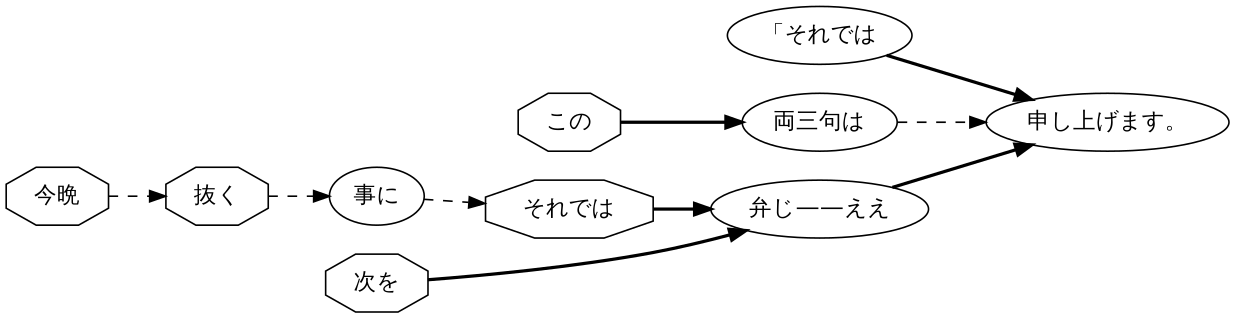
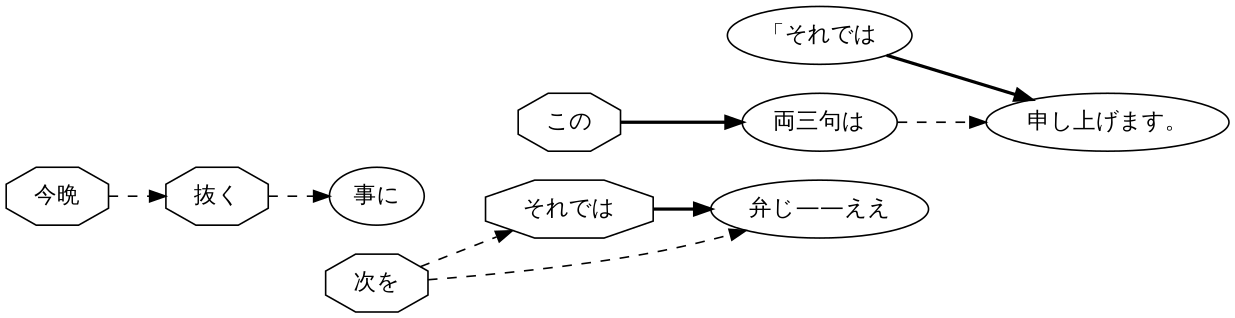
  digraph {
    fontname=Merriweather
    rankdir=LR
    node [fontname=Merriweather shape=ellipse]
    edge [fontname=Merriweather style=bold]
    n1 [label="「それでは"]
    n2 [label="申し上げます。"]
    n3 [label="この" shape=octagon]
    n4 [label="両三句は"]
    n5 [label="今晩" shape=octagon]
    n6 [label="抜く" shape=octagon]
    n7 [label="事に"]
    n8 [label="それでは" shape=octagon]
    n9 [label="弁じ——ええ"]
    n10 [label="次を" shape=octagon]
    n1 -> n2
    n3 -> n4
    n4 -> n2 [style=dashed]
    n5 -> n6 [style=dashed]
    n6 -> n7 [style=dashed]
-   n7 -> n8 [style=dashed]
+   n10 -> n8 [style=dashed]
    n8 -> n9
-   n9 -> n2
-   n10 -> n9
+   n10 -> n9 [style=dashed]
  }
